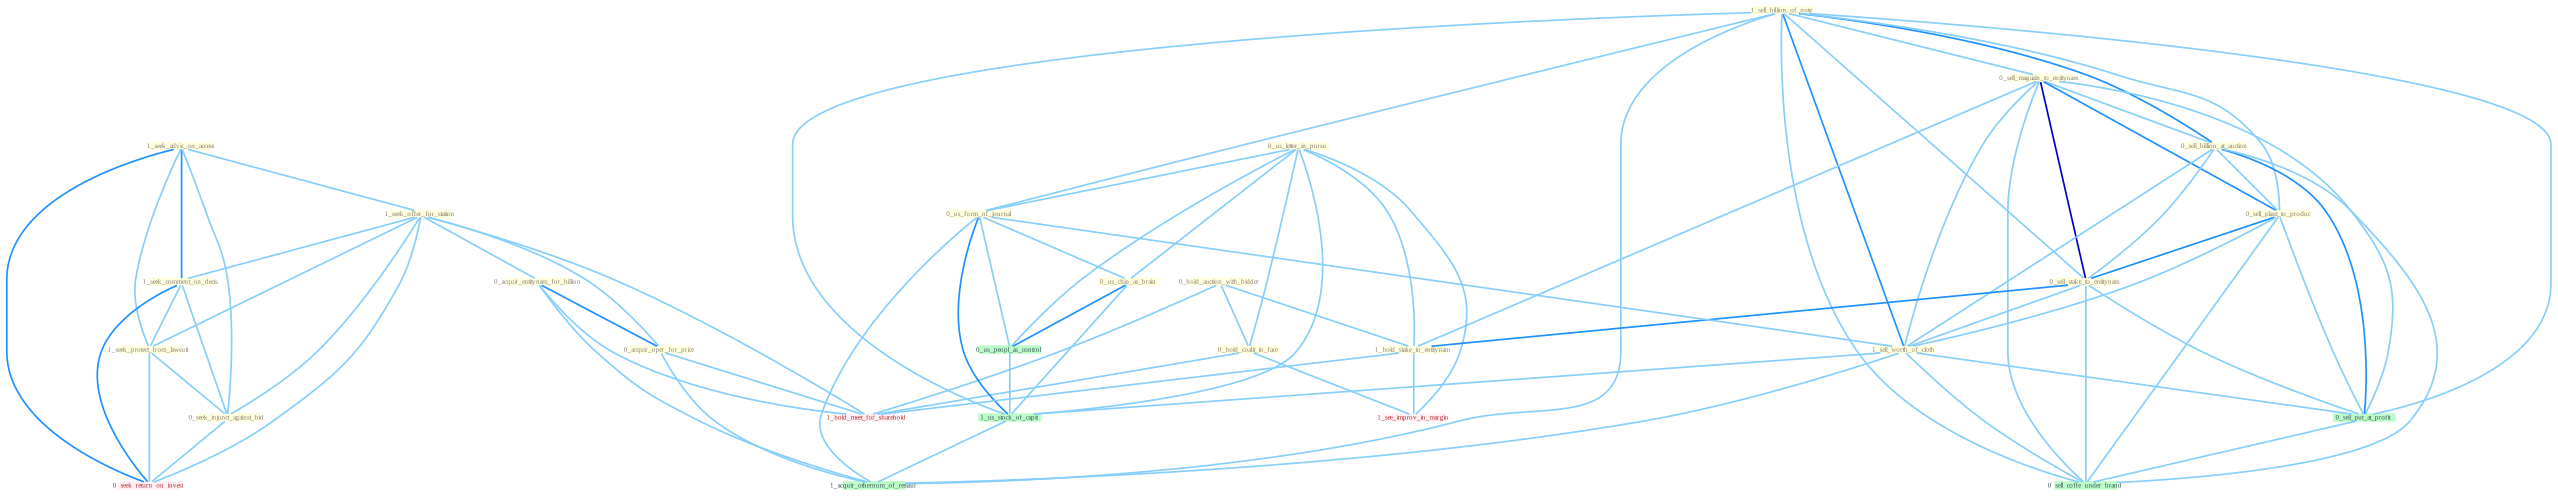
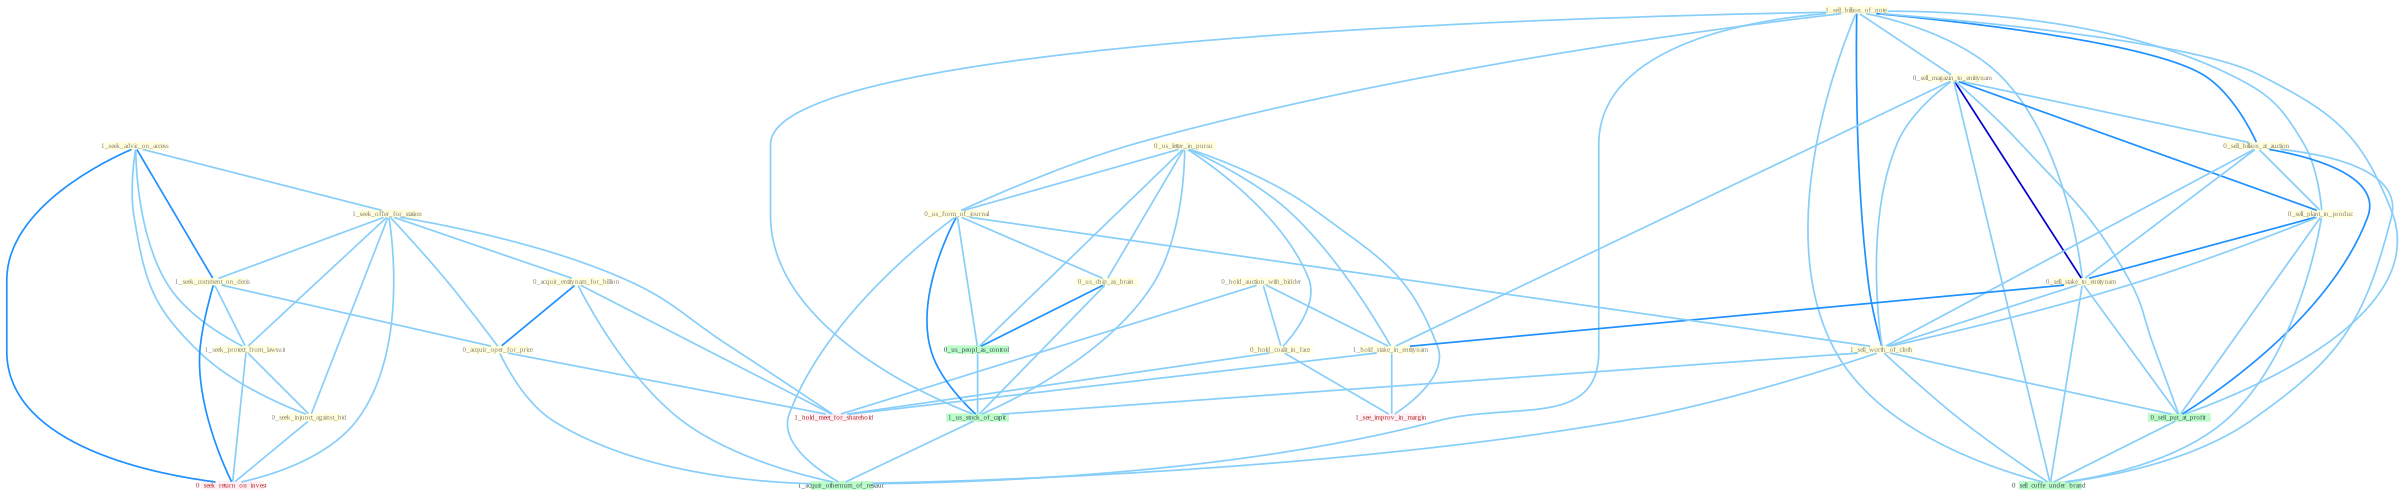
  graph {
    fontname="Liberation Serif"
    node [color="#ffffe0" fixedsize=true fontcolor="#8b7d6b" fontname="Liberation Serif" fontsize=4 shape=polygon style=filled]
    edge [color="#87cefa" fontname="Liberation Serif" w=1]
    "1_seek_advic_on_access " [height=.06 width=.5]
    "1_sell_billion_of_note " [height=.06 width=.5]
    "0_sell_magazin_to_entitynam " [height=.06 width=.5]
    "0_hold_auction_with_bidder " [height=.06 width=.5]
    "0_us_letter_in_pursu " [height=.06 width=.5]
    "1_seek_offer_for_station " [height=.06 width=.5]
    "0_sell_billion_at_auction " [height=.06 width=.5]
    "0_hold_coalit_in_face " [height=.06 width=.5]
    "0_sell_plant_to_produc " [height=.06 width=.5]
    "1_seek_comment_on_decis " [height=.06 width=.5]
    "0_sell_stake_to_entitynam " [height=.06 width=.5]
    n12 [height=.06 label="0_us_form_of_journal" width=.5]
    "1_seek_protect_from_lawsuit " [height=.06 width=.5]
    "1_hold_stake_in_entitynam " [height=.06 width=.5]
    "0_acquir_entitynam_for_billion " [height=.06 width=.5]
    "0_us_chip_as_brain " [height=.06 width=.5]
    "0_seek_injunct_against_bid " [height=.06 width=.5]
    "0_acquir_oper_for_price " [height=.06 width=.5]
    "1_sell_worth_of_cloth " [height=.06 width=.5]
    "0_seek_return_on_invest " [color="#fff0f5" fontcolor="#b22222" height=.06 width=.5]
    "1_see_improv_in_margin " [color="#fff0f5" fontcolor="#b22222" height=.06 width=.5]
    "1_hold_meet_for_sharehold " [color="#fff0f5" fontcolor="#b22222" height=.06 width=.5]
    "0_sell_put_at_profit " [color="#BDFCC9" fontcolor="#2f4f4f" height=.06 width=.5]
    "1_us_stock_of_capit " [color="#BDFCC9" fontcolor="#2f4f4f" height=.06 width=.5]
    "0_sell_coffe_under_brand " [color="#BDFCC9" fontcolor="#2f4f4f" height=.06 width=.5]
    "1_acquir_othernum_of_restaur " [color="#BDFCC9" fontcolor="#2f4f4f" height=.06 width=.5]
    "0_us_peopl_as_control " [color="#BDFCC9" fontcolor="#2f4f4f" height=.06 width=.5]
    subgraph sub_1 {
      "1_seek_advic_on_access "
      "1_sell_billion_of_note "
      "0_sell_magazin_to_entitynam "
      "0_hold_auction_with_bidder "
      "0_us_letter_in_pursu "
      "1_seek_offer_for_station "
      "0_sell_billion_at_auction "
      "0_hold_coalit_in_face "
      "0_sell_plant_to_produc "
      "1_seek_comment_on_decis "
      "0_sell_stake_to_entitynam "
      n12
      "1_seek_protect_from_lawsuit "
      "1_hold_stake_in_entitynam "
      "0_acquir_entitynam_for_billion "
      "0_us_chip_as_brain "
      "0_seek_injunct_against_bid "
      "0_acquir_oper_for_price "
      "1_sell_worth_of_cloth "
    }
    subgraph sub_2 {
      "0_seek_return_on_invest "
      "1_see_improv_in_margin "
      "1_hold_meet_for_sharehold "
    }
    "1_seek_advic_on_access " -- "1_seek_offer_for_station "
    "1_seek_advic_on_access " -- "1_seek_comment_on_decis " [color="#1e90ff" w=2]
    "1_seek_advic_on_access " -- "1_seek_protect_from_lawsuit "
    "1_seek_advic_on_access " -- "0_seek_injunct_against_bid "
    "1_seek_advic_on_access " -- "0_seek_return_on_invest " [color="#1e90ff" w=2]
    "1_sell_billion_of_note " -- "0_sell_magazin_to_entitynam "
    "1_sell_billion_of_note " -- "0_sell_billion_at_auction " [color="#1e90ff" w=2]
    "1_sell_billion_of_note " -- "0_sell_plant_to_produc "
    "1_sell_billion_of_note " -- "0_sell_stake_to_entitynam "
    "1_sell_billion_of_note " -- n12
    "1_sell_billion_of_note " -- "1_sell_worth_of_cloth " [color="#1e90ff" w=2]
    "1_sell_billion_of_note " -- "0_sell_put_at_profit "
    "1_sell_billion_of_note " -- "1_us_stock_of_capit "
    "1_sell_billion_of_note " -- "0_sell_coffe_under_brand "
    "1_sell_billion_of_note " -- "1_acquir_othernum_of_restaur "
    "0_sell_magazin_to_entitynam " -- "0_sell_billion_at_auction "
    "0_sell_magazin_to_entitynam " -- "0_sell_plant_to_produc " [color="#1e90ff" w=2]
    "0_sell_magazin_to_entitynam " -- "0_sell_stake_to_entitynam " [color="#0000cd" w=3]
    "0_sell_magazin_to_entitynam " -- "1_hold_stake_in_entitynam "
    "0_sell_magazin_to_entitynam " -- "1_sell_worth_of_cloth "
    "0_sell_magazin_to_entitynam " -- "0_sell_put_at_profit "
    "0_sell_magazin_to_entitynam " -- "0_sell_coffe_under_brand "
    "0_hold_auction_with_bidder " -- "0_hold_coalit_in_face "
    "0_hold_auction_with_bidder " -- "1_hold_stake_in_entitynam "
    "0_hold_auction_with_bidder " -- "1_hold_meet_for_sharehold "
    "0_us_letter_in_pursu " -- "0_hold_coalit_in_face "
    "0_us_letter_in_pursu " -- n12
    "0_us_letter_in_pursu " -- "1_hold_stake_in_entitynam "
    "0_us_letter_in_pursu " -- "0_us_chip_as_brain "
    "0_us_letter_in_pursu " -- "1_see_improv_in_margin "
    "0_us_letter_in_pursu " -- "1_us_stock_of_capit "
    "0_us_letter_in_pursu " -- "0_us_peopl_as_control "
    "1_seek_offer_for_station " -- "1_seek_comment_on_decis "
    "1_seek_offer_for_station " -- "1_seek_protect_from_lawsuit "
    "1_seek_offer_for_station " -- "0_acquir_entitynam_for_billion "
    "1_seek_offer_for_station " -- "0_seek_injunct_against_bid "
    "1_seek_offer_for_station " -- "0_acquir_oper_for_price "
    "1_seek_offer_for_station " -- "0_seek_return_on_invest "
    "1_seek_offer_for_station " -- "1_hold_meet_for_sharehold "
    "0_sell_billion_at_auction " -- "0_sell_plant_to_produc "
    "0_sell_billion_at_auction " -- "0_sell_stake_to_entitynam "
    "0_sell_billion_at_auction " -- "1_sell_worth_of_cloth "
    "0_sell_billion_at_auction " -- "0_sell_put_at_profit " [color="#1e90ff" w=2]
    "0_sell_billion_at_auction " -- "0_sell_coffe_under_brand "
    "0_hold_coalit_in_face " -- "1_see_improv_in_margin "
    "0_hold_coalit_in_face " -- "1_hold_meet_for_sharehold "
    "0_sell_plant_to_produc " -- "0_sell_stake_to_entitynam " [color="#1e90ff" w=2]
    "0_sell_plant_to_produc " -- "1_sell_worth_of_cloth "
    "0_sell_plant_to_produc " -- "0_sell_put_at_profit "
    "0_sell_plant_to_produc " -- "0_sell_coffe_under_brand "
    "1_seek_comment_on_decis " -- "1_seek_protect_from_lawsuit "
-   "1_seek_comment_on_decis " -- "0_seek_injunct_against_bid "
+   "1_seek_comment_on_decis " -- "0_acquir_oper_for_price "
    "1_seek_comment_on_decis " -- "0_seek_return_on_invest " [color="#1e90ff" w=2]
    "0_sell_stake_to_entitynam " -- "1_hold_stake_in_entitynam " [color="#1e90ff" w=2]
    "0_sell_stake_to_entitynam " -- "1_sell_worth_of_cloth "
    "0_sell_stake_to_entitynam " -- "0_sell_put_at_profit "
    "0_sell_stake_to_entitynam " -- "0_sell_coffe_under_brand "
    n12 -- "0_us_chip_as_brain "
    n12 -- "1_sell_worth_of_cloth "
    n12 -- "1_us_stock_of_capit " [color="#1e90ff" w=2]
    n12 -- "1_acquir_othernum_of_restaur "
    n12 -- "0_us_peopl_as_control "
    "1_seek_protect_from_lawsuit " -- "0_seek_injunct_against_bid "
    "1_seek_protect_from_lawsuit " -- "0_seek_return_on_invest "
    "1_hold_stake_in_entitynam " -- "1_see_improv_in_margin "
    "1_hold_stake_in_entitynam " -- "1_hold_meet_for_sharehold "
    "0_acquir_entitynam_for_billion " -- "0_acquir_oper_for_price " [color="#1e90ff" w=2]
    "0_acquir_entitynam_for_billion " -- "1_hold_meet_for_sharehold "
    "0_acquir_entitynam_for_billion " -- "1_acquir_othernum_of_restaur "
    "0_us_chip_as_brain " -- "1_us_stock_of_capit "
    "0_us_chip_as_brain " -- "0_us_peopl_as_control " [color="#1e90ff" w=2]
    "0_seek_injunct_against_bid " -- "0_seek_return_on_invest "
    "0_acquir_oper_for_price " -- "1_hold_meet_for_sharehold "
    "0_acquir_oper_for_price " -- "1_acquir_othernum_of_restaur "
    "1_sell_worth_of_cloth " -- "0_sell_put_at_profit "
    "1_sell_worth_of_cloth " -- "1_us_stock_of_capit "
    "1_sell_worth_of_cloth " -- "0_sell_coffe_under_brand "
    "1_sell_worth_of_cloth " -- "1_acquir_othernum_of_restaur "
    "0_sell_put_at_profit " -- "0_sell_coffe_under_brand "
    "1_us_stock_of_capit " -- "1_acquir_othernum_of_restaur "
    "0_us_peopl_as_control " -- "1_us_stock_of_capit "
  }
